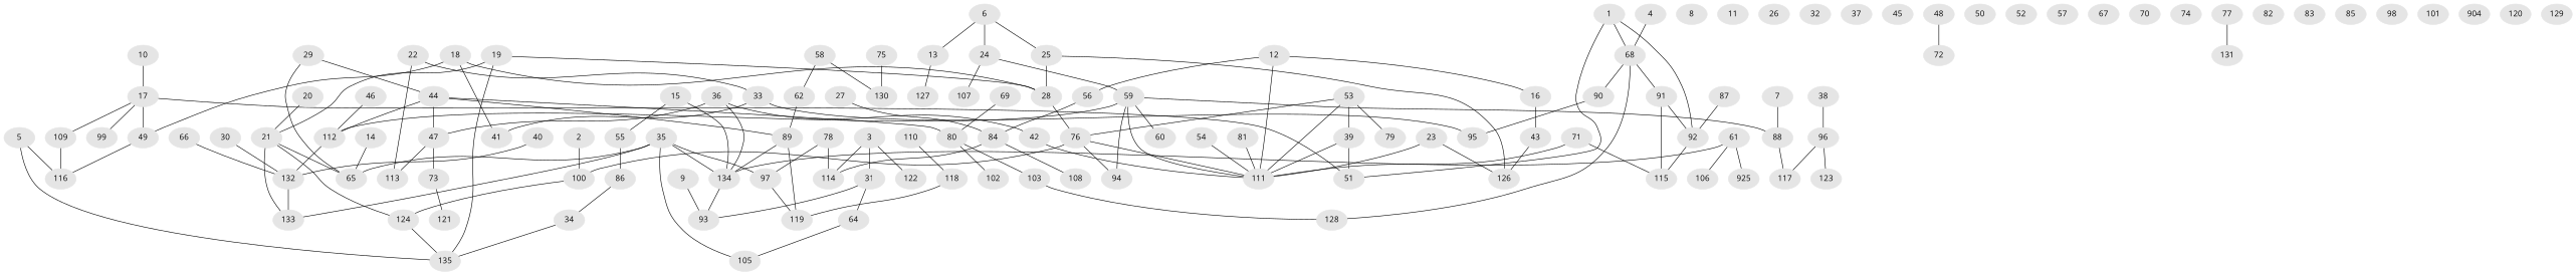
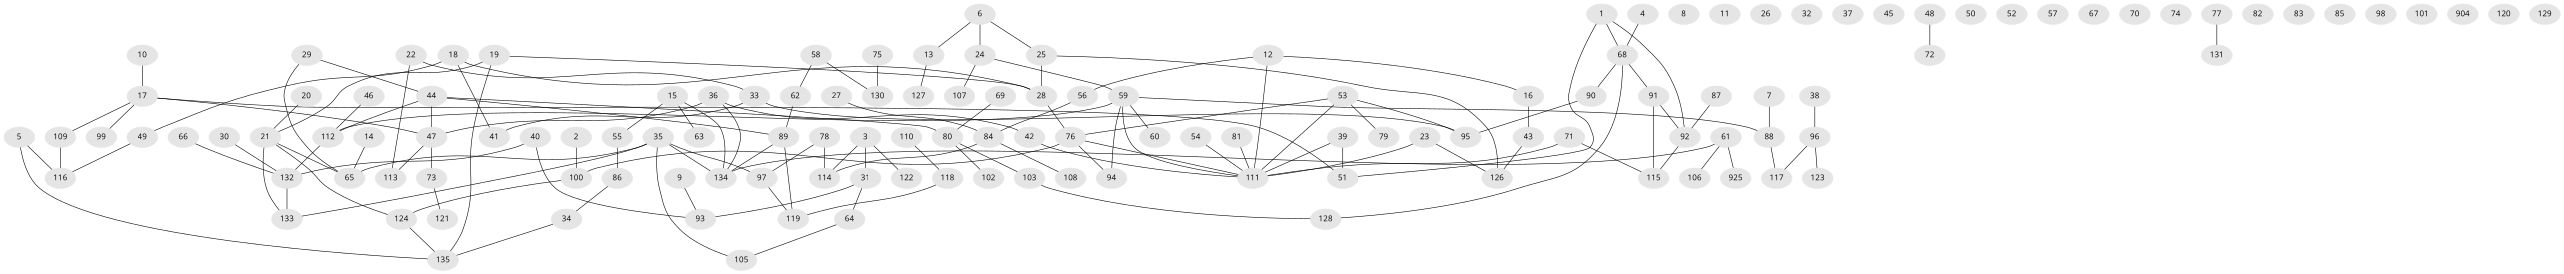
  graph {
    fontname="Open Sans"
    node [color=gray90 fontname="Open Sans" style=filled]
    edge [fontname="Open Sans"]
    1
    51
    68
    92
    90
    91
    128
    115
    2
    100
    124
    3
    31
    114
    122
    93
    64
    4
    5
    116
    135
    6
    13
    24
    25
    127
    59
    107
    28
    126
    7
    88
    117
    8
    9
    10
    17
    47
    99
    109
    11
    12
    16
    56
    111
    43
    84
    14
    65
    15
    55
+   63
    134
    86
    113
    73
    18
    41
    49
    76
    19
    21
    133
    20
    22
    33
    95
    23
    112
    60
    94
    26
    27
    108
    29
    44
    80
    89
    30
    132
    105
    32
    34
    35
    97
    119
    36
    42
    37
    38
    96
    123
    39
    40
    102
    103
    45
    46
    121
    48
    72
    50
    52
    53
    79
    54
    57
    58
    62
    130
    61
    106
    n113 [label=925]
    66
    67
    69
    70
    71
    74
    75
    77
    131
    78
    81
    82
    83
    85
    87
    98
    101
    n131 [label=904]
    110
    118
    120
    129
    1 -- 51
    1 -- 68
    1 -- 92
    68 -- 90
    68 -- 91
    68 -- 128
    92 -- 115
    90 -- 95
    91 -- 92
    91 -- 115
    2 -- 100
    100 -- 124
    124 -- 135
    3 -- 31
    3 -- 114
    3 -- 122
    31 -- 93
    31 -- 64
    64 -- 105
    4 -- 68
    5 -- 116
    5 -- 135
    6 -- 13
    6 -- 24
    6 -- 25
    13 -- 127
    24 -- 59
    24 -- 107
    25 -- 28
    25 -- 126
    59 -- 88
    59 -- 111
    59 -- 112
    59 -- 60
    59 -- 94
    28 -- 76
    7 -- 88
    88 -- 117
    9 -- 93
    10 -- 17
    17 -- 51
-   17 -- 49
+   17 -- 47
    17 -- 99
    17 -- 109
    47 -- 113
    47 -- 73
    109 -- 116
    12 -- 16
    12 -- 56
    12 -- 111
    16 -- 43
    56 -- 84
    43 -- 126
    84 -- 114
    84 -- 108
    14 -- 65
    15 -- 55
+   15 -- 63
    15 -- 134
    55 -- 86
    86 -- 34
    73 -- 121
    18 -- 28
    18 -- 41
    18 -- 49
    49 -- 116
    76 -- 100
    76 -- 111
    76 -- 94
    19 -- 135
    19 -- 28
    19 -- 21
    21 -- 124
    21 -- 65
    21 -- 133
    20 -- 21
    22 -- 113
    22 -- 33
    33 -- 41
    33 -- 95
    23 -- 126
    23 -- 111
    112 -- 132
    27 -- 84
    29 -- 65
    29 -- 44
    44 -- 47
    44 -- 112
    44 -- 80
    44 -- 89
    80 -- 102
    80 -- 103
    89 -- 134
    89 -- 119
    30 -- 132
    132 -- 133
    34 -- 135
    35 -- 65
    35 -- 134
    35 -- 133
    35 -- 105
    35 -- 97
    97 -- 119
    36 -- 47
    36 -- 134
    36 -- 42
    42 -- 111
    38 -- 96
    96 -- 117
    96 -- 123
    39 -- 51
    39 -- 111
-   134 -- 93
+   40 -- 93
    40 -- 132
    103 -- 128
    46 -- 112
    48 -- 72
    53 -- 111
    53 -- 76
-   53 -- 39
+   53 -- 95
    53 -- 79
    54 -- 111
    58 -- 62
    58 -- 130
    62 -- 89
    61 -- 134
    61 -- 106
    61 -- n113
    66 -- 132
    69 -- 80
    71 -- 115
    71 -- 111
    75 -- 130
    77 -- 131
    78 -- 114
    78 -- 97
    81 -- 111
    87 -- 92
    110 -- 118
    118 -- 119
  }
